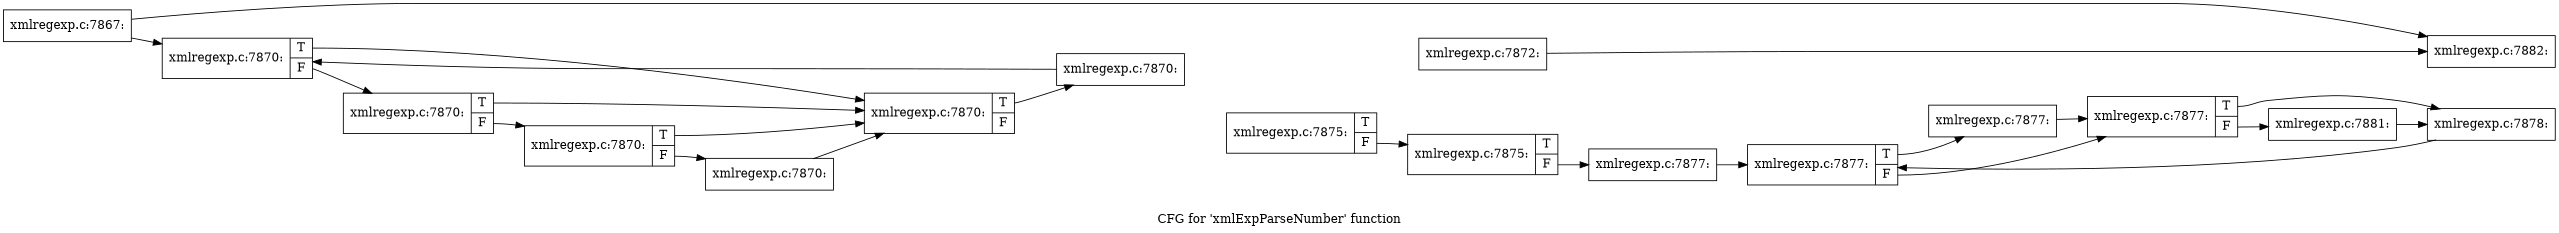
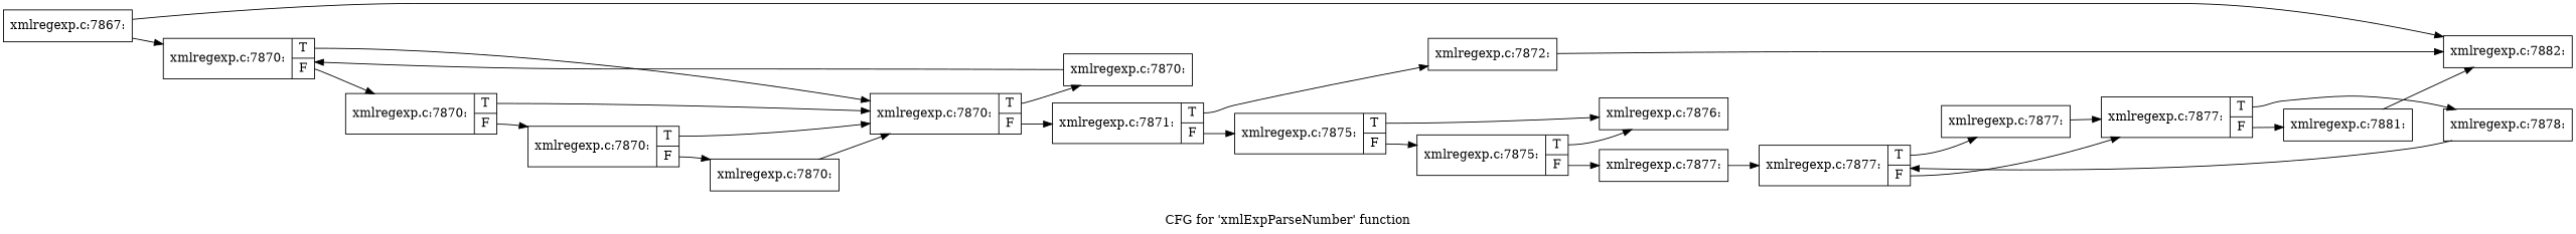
  digraph {
    label="CFG for 'xmlExpParseNumber' function"
    rankdir=LR
    node [shape=record]
    n1 [label="{xmlregexp.c:7867:}"]
    n2 [label="{xmlregexp.c:7870:|{<s0>T|<s1>F}}"]
    n3 [label="{xmlregexp.c:7882:}"]
    n4 [label="{xmlregexp.c:7870:|{<s0>T|<s1>F}}"]
    n5 [label="{xmlregexp.c:7870:|{<s0>T|<s1>F}}"]
    n6 [label="{xmlregexp.c:7870:}"]
+   n7 [label="{xmlregexp.c:7871:|{<s0>T|<s1>F}}"]
    n8 [label="{xmlregexp.c:7870:|{<s0>T|<s1>F}}"]
    n9 [label="{xmlregexp.c:7872:}"]
    n10 [label="{xmlregexp.c:7875:|{<s0>T|<s1>F}}"]
    n11 [label="{xmlregexp.c:7870:}"]
+   n12 [label="{xmlregexp.c:7876:}"]
    n13 [label="{xmlregexp.c:7875:|{<s0>T|<s1>F}}"]
    n14 [label="{xmlregexp.c:7877:}"]
    n15 [label="{xmlregexp.c:7877:|{<s0>T|<s1>F}}"]
    n16 [label="{xmlregexp.c:7877:}"]
    n17 [label="{xmlregexp.c:7877:|{<s0>T|<s1>F}}"]
    n18 [label="{xmlregexp.c:7878:}"]
    n19 [label="{xmlregexp.c:7881:}"]
    n1 -> n2
    n1 -> n3
    n2 -> n4 [tailport=s0]
    n2 -> n5 [tailport=s1]
    n4 -> n6 [tailport=s0]
+   n4 -> n7 [tailport=s1]
    n5 -> n4 [tailport=s0]
    n5 -> n8 [tailport=s1]
    n6 -> n2
+   n7 -> n9 [tailport=s0]
+   n7 -> n10 [tailport=s1]
    n8 -> n4 [tailport=s0]
    n8 -> n11 [tailport=s1]
    n9 -> n3
+   n10 -> n12 [tailport=s0]
    n10 -> n13 [tailport=s1]
    n11 -> n4
+   n13 -> n12 [tailport=s0]
    n13 -> n14 [tailport=s1]
    n14 -> n15
    n15 -> n16 [tailport=s0]
    n15 -> n17 [tailport=s1]
    n16 -> n17
    n17 -> n18 [tailport=s0]
    n17 -> n19 [tailport=s1]
    n18 -> n15
-   n19 -> n18
+   n19 -> n3
  }
